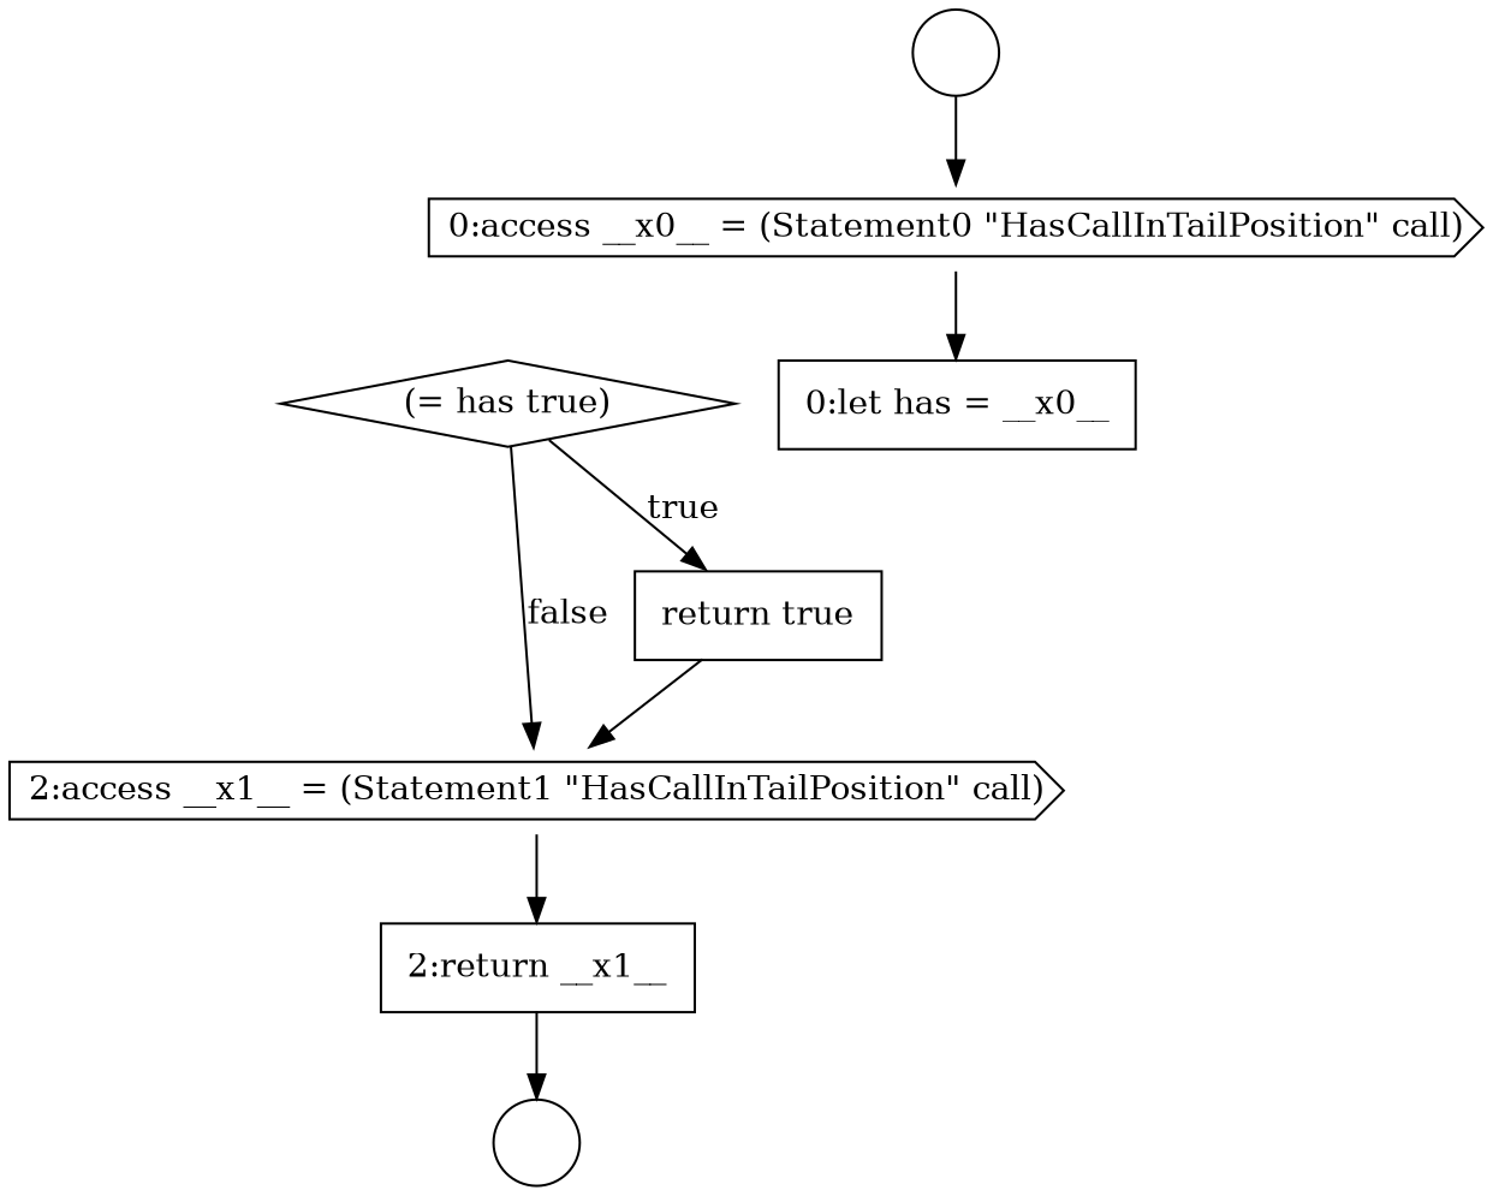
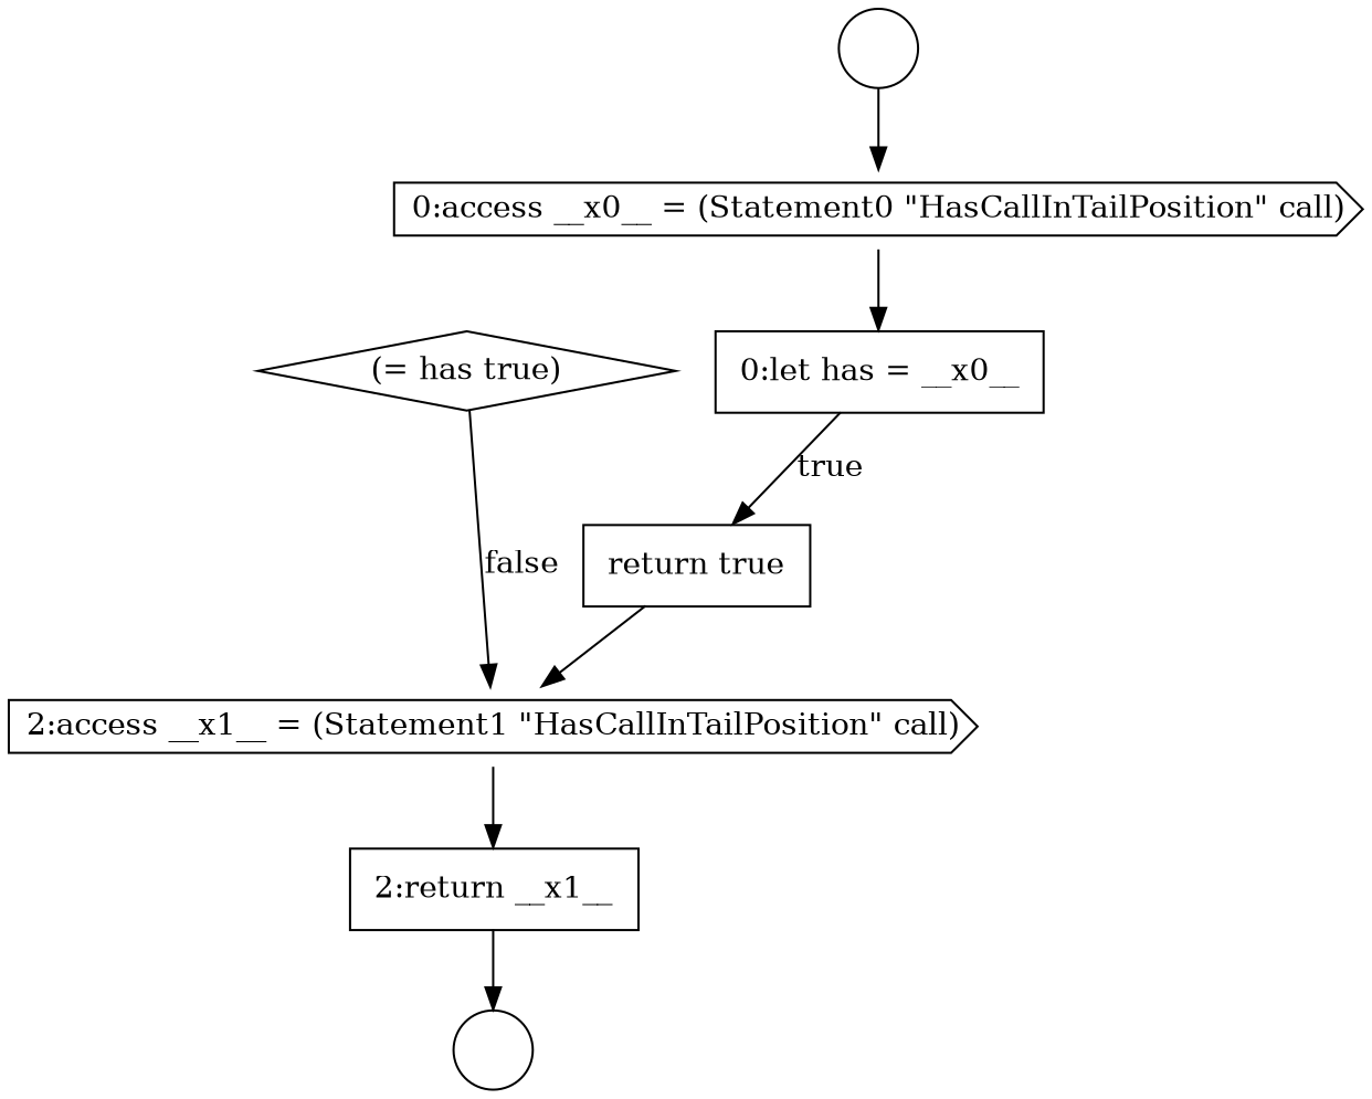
  digraph {
    node [color=black fillcolor=white shape=none style=filled]
    edge [color=black]
    n1 [label=<<font color="black">     <table border="0" cellborder="1" cellspacing="0" cellpadding="10">       <tr><td align="left">0:let has = __x0__</td></tr>     </table>   </font>> margin=0]
    n2 [label=<<font color="black">(= has true)</font>> shape=diamond]
    n3 [label=<<font color="black">     <table border="0" cellborder="1" cellspacing="0" cellpadding="10">       <tr><td align="left">return true</td></tr>     </table>   </font>> margin=0]
    n4 [label=<<font color="black">2:access __x1__ = (Statement1 &quot;HasCallInTailPosition&quot; call)</font>> shape=cds]
    n5 [label=<<font color="black">     <table border="0" cellborder="1" cellspacing="0" cellpadding="10">       <tr><td align="left">2:return __x1__</td></tr>     </table>   </font>> margin=0]
    n6 [label=" " shape=circle]
    n7 [label=<<font color="black">0:access __x0__ = (Statement0 &quot;HasCallInTailPosition&quot; call)</font>> shape=cds]
    n8 [label=" " shape=circle]
-   n2 -> n3 [label=<<font color="black">true</font>>]
+   n1 -> n3 [label=<<font color="black">true</font>>]
    n2 -> n4 [label=<<font color="black">false</font>>]
    n3 -> n4
    n4 -> n5
    n5 -> n8
    n6 -> n7
    n7 -> n1
  }
